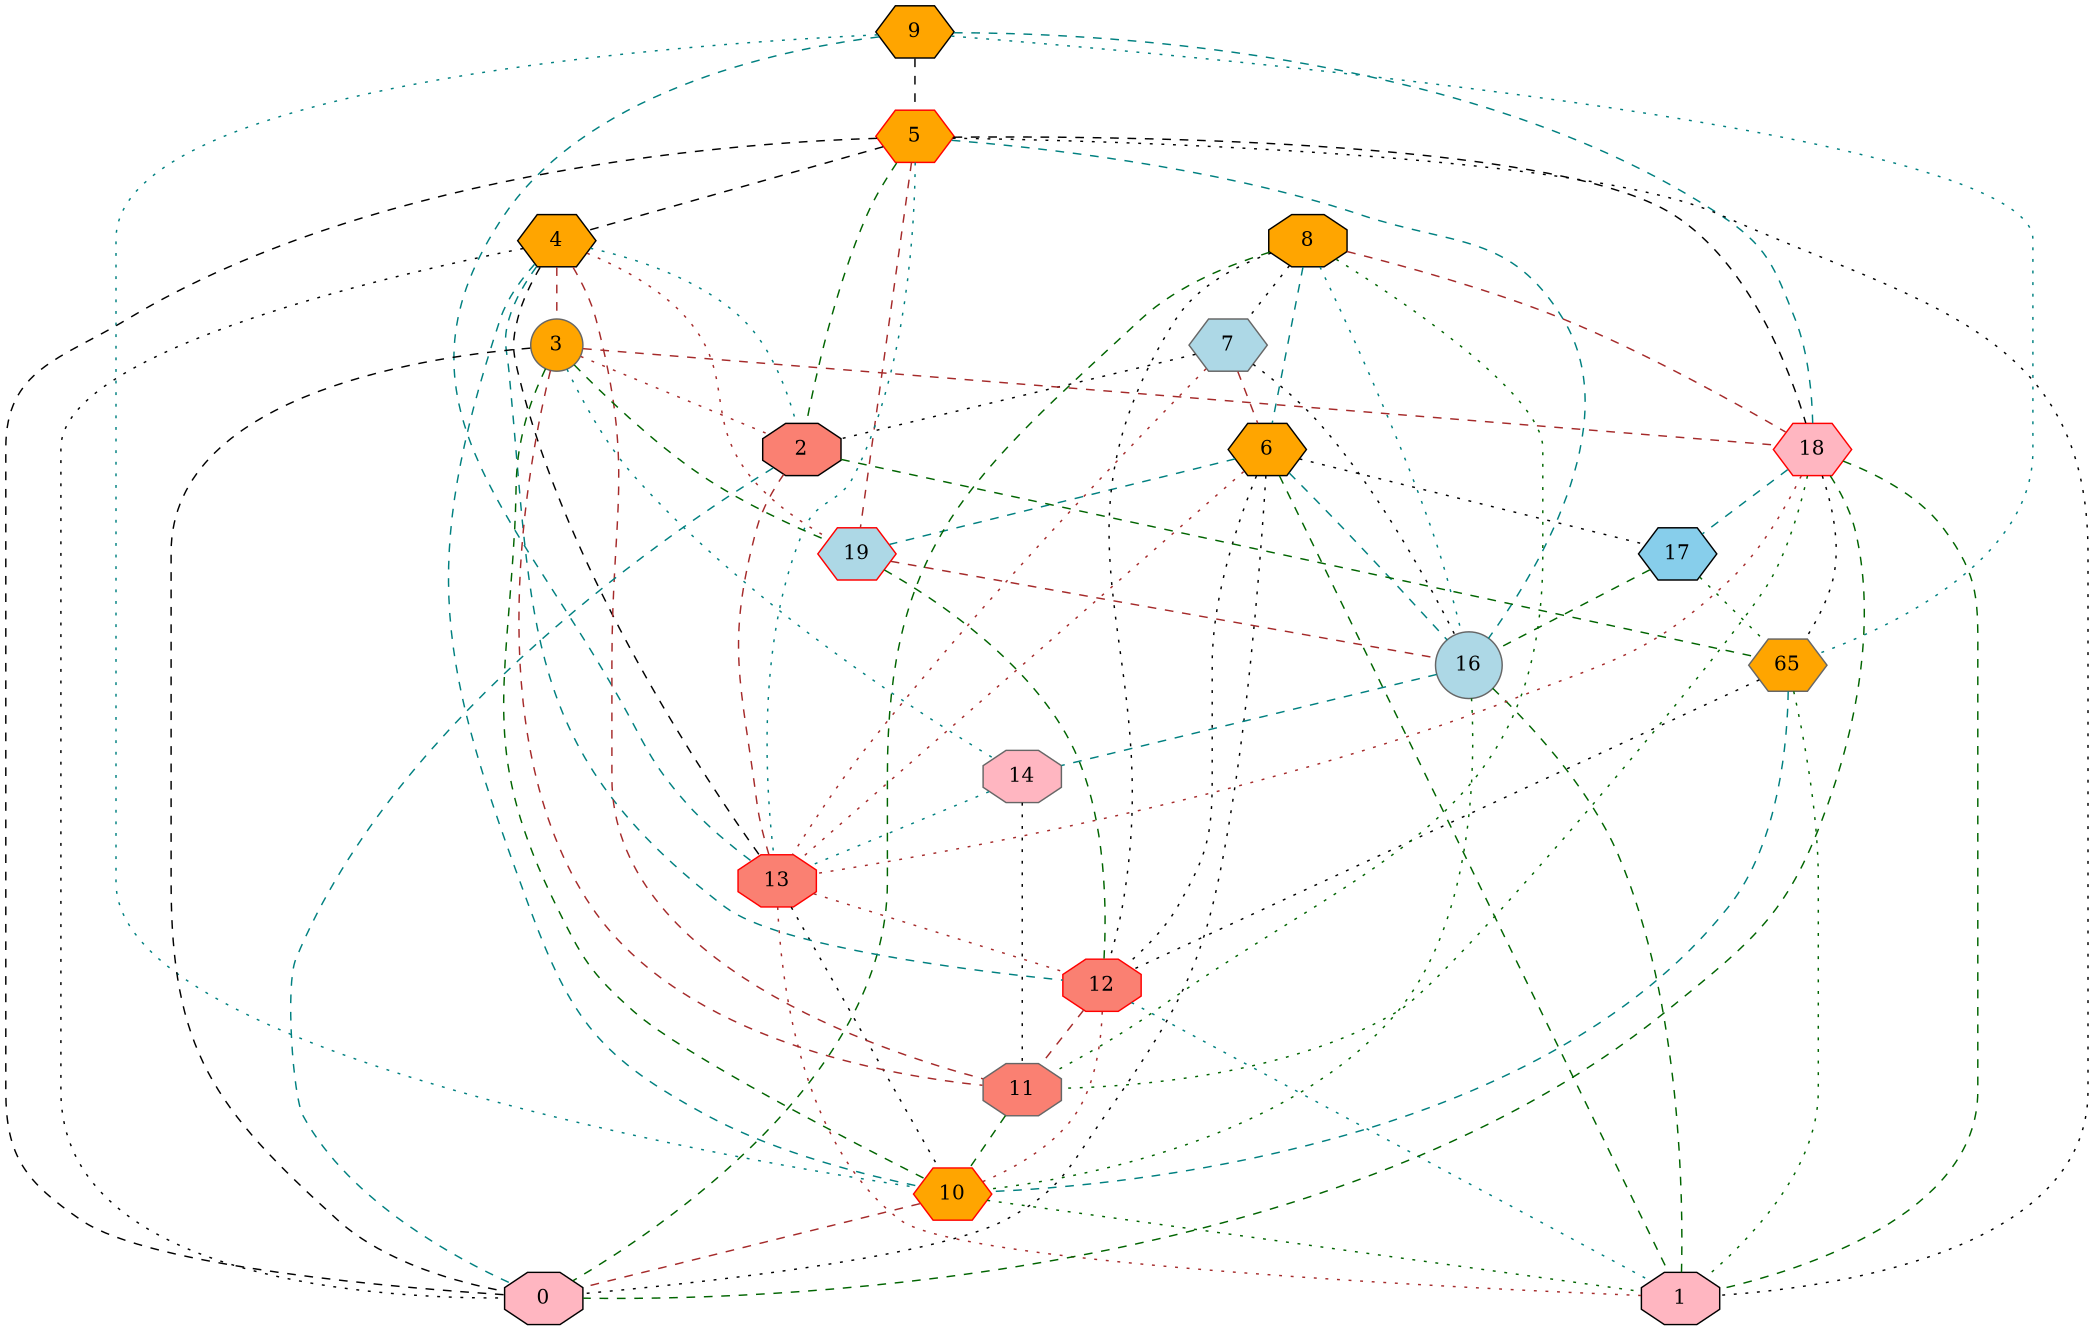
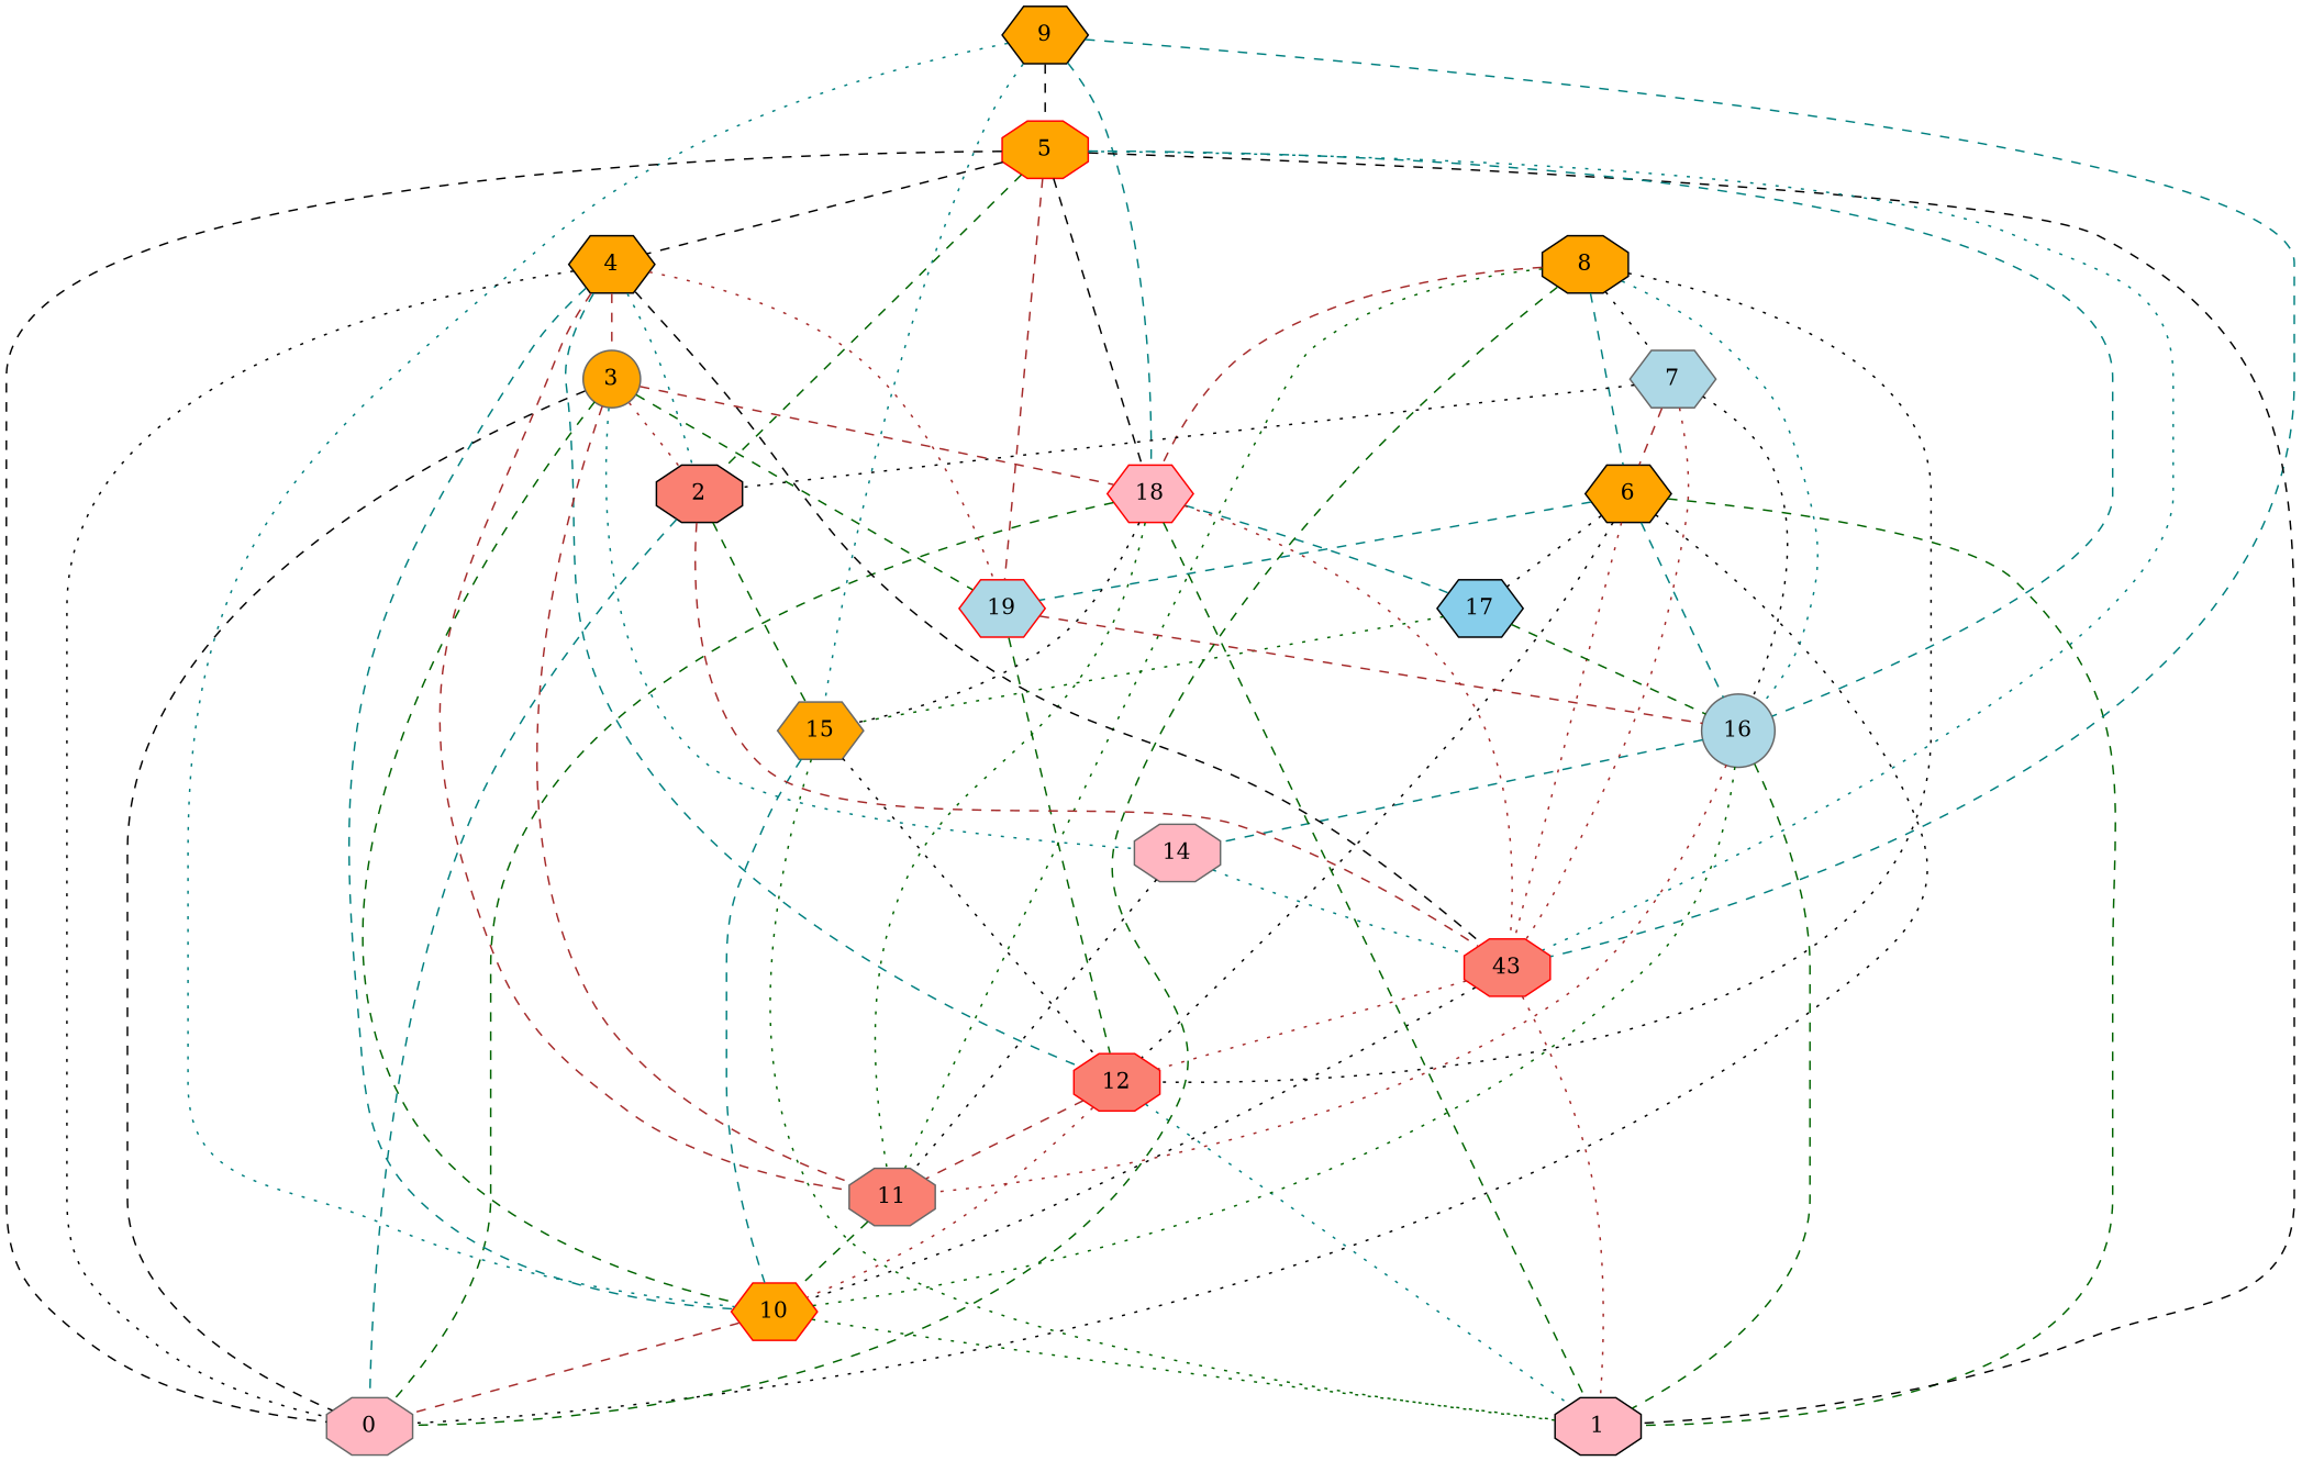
  digraph {
    node [color=black fillcolor=orange shape=hexagon style=filled]
    edge [color=teal dir=none style=dashed]
    6
    12 [color=red fillcolor=salmon shape=octagon]
-   0 [fillcolor=lightpink shape=octagon]
+   0 [color=gray40 fillcolor=lightpink shape=octagon]
    1 [fillcolor=lightpink shape=octagon]
    17 [fillcolor=skyblue]
    19 [color=red fillcolor=lightblue]
-   13 [color=red fillcolor=salmon shape=octagon]
+   13 [color=red fillcolor=salmon shape=octagon label=43]
    16 [color=gray40 fillcolor=lightblue shape=circle]
    11 [color=gray40 fillcolor=salmon shape=octagon]
    10 [color=red]
-   15 [color=gray40 label=65]
+   15 [color=gray40]
    9
    18 [color=red fillcolor=lightpink]
-   5 [color=red]
+   5 [color=red shape=octagon]
    14 [color=gray40 fillcolor=lightpink shape=octagon]
    8 [shape=octagon]
    7 [color=gray40 fillcolor=lightblue]
    4
    3 [color=gray40 shape=circle]
    2 [fillcolor=salmon shape=octagon]
    subgraph sub_1 {
      6
      12
      0
      1
      17
      19
      13
      16
      11
      10
      15
      9
      18
      5
      14
      8
      7
      4
      3
      2
    }
    6 -> 12 [color=black style=dotted]
    6 -> 0 [color=black style=dotted]
    6 -> 1 [color=darkgreen]
    6 -> 17 [color=black style=dotted]
    6 -> 19
    6 -> 13 [color=brown style=dotted]
    6 -> 16
    12 -> 1 [style=dotted]
    12 -> 11 [color=brown]
    12 -> 10 [color=brown style=dotted]
    17 -> 16 [color=darkgreen]
    17 -> 15 [color=darkgreen style=dotted]
    19 -> 12 [color=darkgreen]
    19 -> 16 [color=brown]
    13 -> 12 [color=brown style=dotted]
    13 -> 1 [color=brown style=dotted]
    13 -> 10 [color=black style=dotted]
    16 -> 1 [color=darkgreen]
+   16 -> 11 [color=brown style=dotted]
    16 -> 10 [color=darkgreen style=dotted]
    16 -> 14
    11 -> 10 [color=darkgreen]
    10 -> 0 [color=brown]
    10 -> 1 [color=darkgreen style=dotted]
    15 -> 12 [color=black style=dotted]
    15 -> 1 [color=darkgreen style=dotted]
    15 -> 10
    9 -> 13
    9 -> 10 [style=dotted]
    9 -> 15 [style=dotted]
    9 -> 18
    9 -> 5 [color=black]
    18 -> 0 [color=darkgreen]
    18 -> 1 [color=darkgreen]
    18 -> 17
    18 -> 13 [color=brown style=dotted]
    18 -> 11 [color=darkgreen style=dotted]
    18 -> 15 [color=black style=dotted]
    5 -> 0 [color=black]
-   5 -> 1 [color=black style=dotted]
+   5 -> 1 [color=black]
    5 -> 19 [color=brown]
    5 -> 13 [style=dotted]
    5 -> 16
    5 -> 18 [color=black]
    5 -> 4 [color=black]
    5 -> 2 [color=darkgreen]
    14 -> 13 [style=dotted]
    14 -> 11 [color=black style=dotted]
    8 -> 6
    8 -> 12 [color=black style=dotted]
    8 -> 0 [color=darkgreen]
    8 -> 16 [style=dotted]
    8 -> 11 [color=darkgreen style=dotted]
    8 -> 18 [color=brown]
    8 -> 7 [color=black style=dotted]
    7 -> 6 [color=brown]
    7 -> 13 [color=brown style=dotted]
    7 -> 16 [color=black style=dotted]
    7 -> 2 [color=black style=dotted]
    4 -> 12
    4 -> 0 [color=black style=dotted]
    4 -> 19 [color=brown style=dotted]
    4 -> 13 [color=black]
    4 -> 11 [color=brown]
    4 -> 10
    4 -> 3 [color=brown]
    4 -> 2 [style=dotted]
    3 -> 0 [color=black]
    3 -> 19 [color=darkgreen]
    3 -> 11 [color=brown]
    3 -> 10 [color=darkgreen]
    3 -> 18 [color=brown]
    3 -> 14 [style=dotted]
    3 -> 2 [color=brown style=dotted]
    2 -> 0
    2 -> 13 [color=brown]
    2 -> 15 [color=darkgreen]
  }
